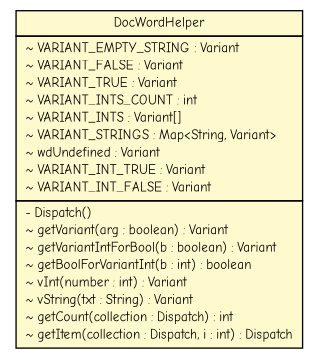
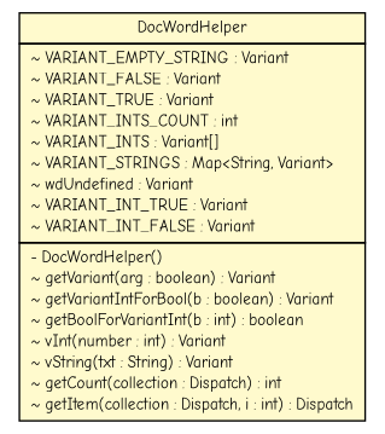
  digraph {
    nodesep=0.25
    ranksep=0.5
    fontname="Comic Neue"
-   n1 [fontcolor=black fontname="Comic Neue" fontsize=10.0 label=<<table title="org.tanjakostic.jcleancim.docgen.writer.word.doc.DocWordHelper" border="0" cellborder="1" cellspacing="0" cellpadding="2" port="p" bgcolor="lemonChiffon" href="./DocWordHelper.html"> 		<tr><td><table border="0" cellspacing="0" cellpadding="1"> <tr><td align="center" balign="center"> DocWordHelper </td></tr> 		</table></td></tr> 		<tr><td><table border="0" cellspacing="0" cellpadding="1"> <tr><td align="left" balign="left"> ~ VARIANT_EMPTY_STRING : Variant </td></tr> <tr><td align="left" balign="left"> ~ VARIANT_FALSE : Variant </td></tr> <tr><td align="left" balign="left"> ~ VARIANT_TRUE : Variant </td></tr> <tr><td align="left" balign="left"> ~ VARIANT_INTS_COUNT : int </td></tr> <tr><td align="left" balign="left"> ~ VARIANT_INTS : Variant[] </td></tr> <tr><td align="left" balign="left"> ~ VARIANT_STRINGS : Map&lt;String, Variant&gt; </td></tr> <tr><td align="left" balign="left"> ~ wdUndefined : Variant </td></tr> <tr><td align="left" balign="left"> ~ VARIANT_INT_TRUE : Variant </td></tr> <tr><td align="left" balign="left"> ~ VARIANT_INT_FALSE : Variant </td></tr> 		</table></td></tr> 		<tr><td><table border="0" cellspacing="0" cellpadding="1"> <tr><td align="left" balign="left"> - Dispatch() </td></tr> <tr><td align="left" balign="left"> ~ getVariant(arg : boolean) : Variant </td></tr> <tr><td align="left" balign="left"> ~ getVariantIntForBool(b : boolean) : Variant </td></tr> <tr><td align="left" balign="left"> ~ getBoolForVariantInt(b : int) : boolean </td></tr> <tr><td align="left" balign="left"> ~ vInt(number : int) : Variant </td></tr> <tr><td align="left" balign="left"> ~ vString(txt : String) : Variant </td></tr> <tr><td align="left" balign="left"> ~ getCount(collection : Dispatch) : int </td></tr> <tr><td align="left" balign="left"> ~ getItem(collection : Dispatch, i : int) : Dispatch </td></tr> 		</table></td></tr> 		</table>> shape=plaintext]
+   n1 [fontcolor=black fontname="Comic Neue" fontsize=10.0 label=<<table title="org.tanjakostic.jcleancim.docgen.writer.word.doc.DocWordHelper" border="0" cellborder="1" cellspacing="0" cellpadding="2" port="p" bgcolor="lemonChiffon" href="./DocWordHelper.html"> 		<tr><td><table border="0" cellspacing="0" cellpadding="1"> <tr><td align="center" balign="center"> DocWordHelper </td></tr> 		</table></td></tr> 		<tr><td><table border="0" cellspacing="0" cellpadding="1"> <tr><td align="left" balign="left"> ~ VARIANT_EMPTY_STRING : Variant </td></tr> <tr><td align="left" balign="left"> ~ VARIANT_FALSE : Variant </td></tr> <tr><td align="left" balign="left"> ~ VARIANT_TRUE : Variant </td></tr> <tr><td align="left" balign="left"> ~ VARIANT_INTS_COUNT : int </td></tr> <tr><td align="left" balign="left"> ~ VARIANT_INTS : Variant[] </td></tr> <tr><td align="left" balign="left"> ~ VARIANT_STRINGS : Map&lt;String, Variant&gt; </td></tr> <tr><td align="left" balign="left"> ~ wdUndefined : Variant </td></tr> <tr><td align="left" balign="left"> ~ VARIANT_INT_TRUE : Variant </td></tr> <tr><td align="left" balign="left"> ~ VARIANT_INT_FALSE : Variant </td></tr> 		</table></td></tr> 		<tr><td><table border="0" cellspacing="0" cellpadding="1"> <tr><td align="left" balign="left"> - DocWordHelper() </td></tr> <tr><td align="left" balign="left"> ~ getVariant(arg : boolean) : Variant </td></tr> <tr><td align="left" balign="left"> ~ getVariantIntForBool(b : boolean) : Variant </td></tr> <tr><td align="left" balign="left"> ~ getBoolForVariantInt(b : int) : boolean </td></tr> <tr><td align="left" balign="left"> ~ vInt(number : int) : Variant </td></tr> <tr><td align="left" balign="left"> ~ vString(txt : String) : Variant </td></tr> <tr><td align="left" balign="left"> ~ getCount(collection : Dispatch) : int </td></tr> <tr><td align="left" balign="left"> ~ getItem(collection : Dispatch, i : int) : Dispatch </td></tr> 		</table></td></tr> 		</table>> shape=plaintext]
  }
